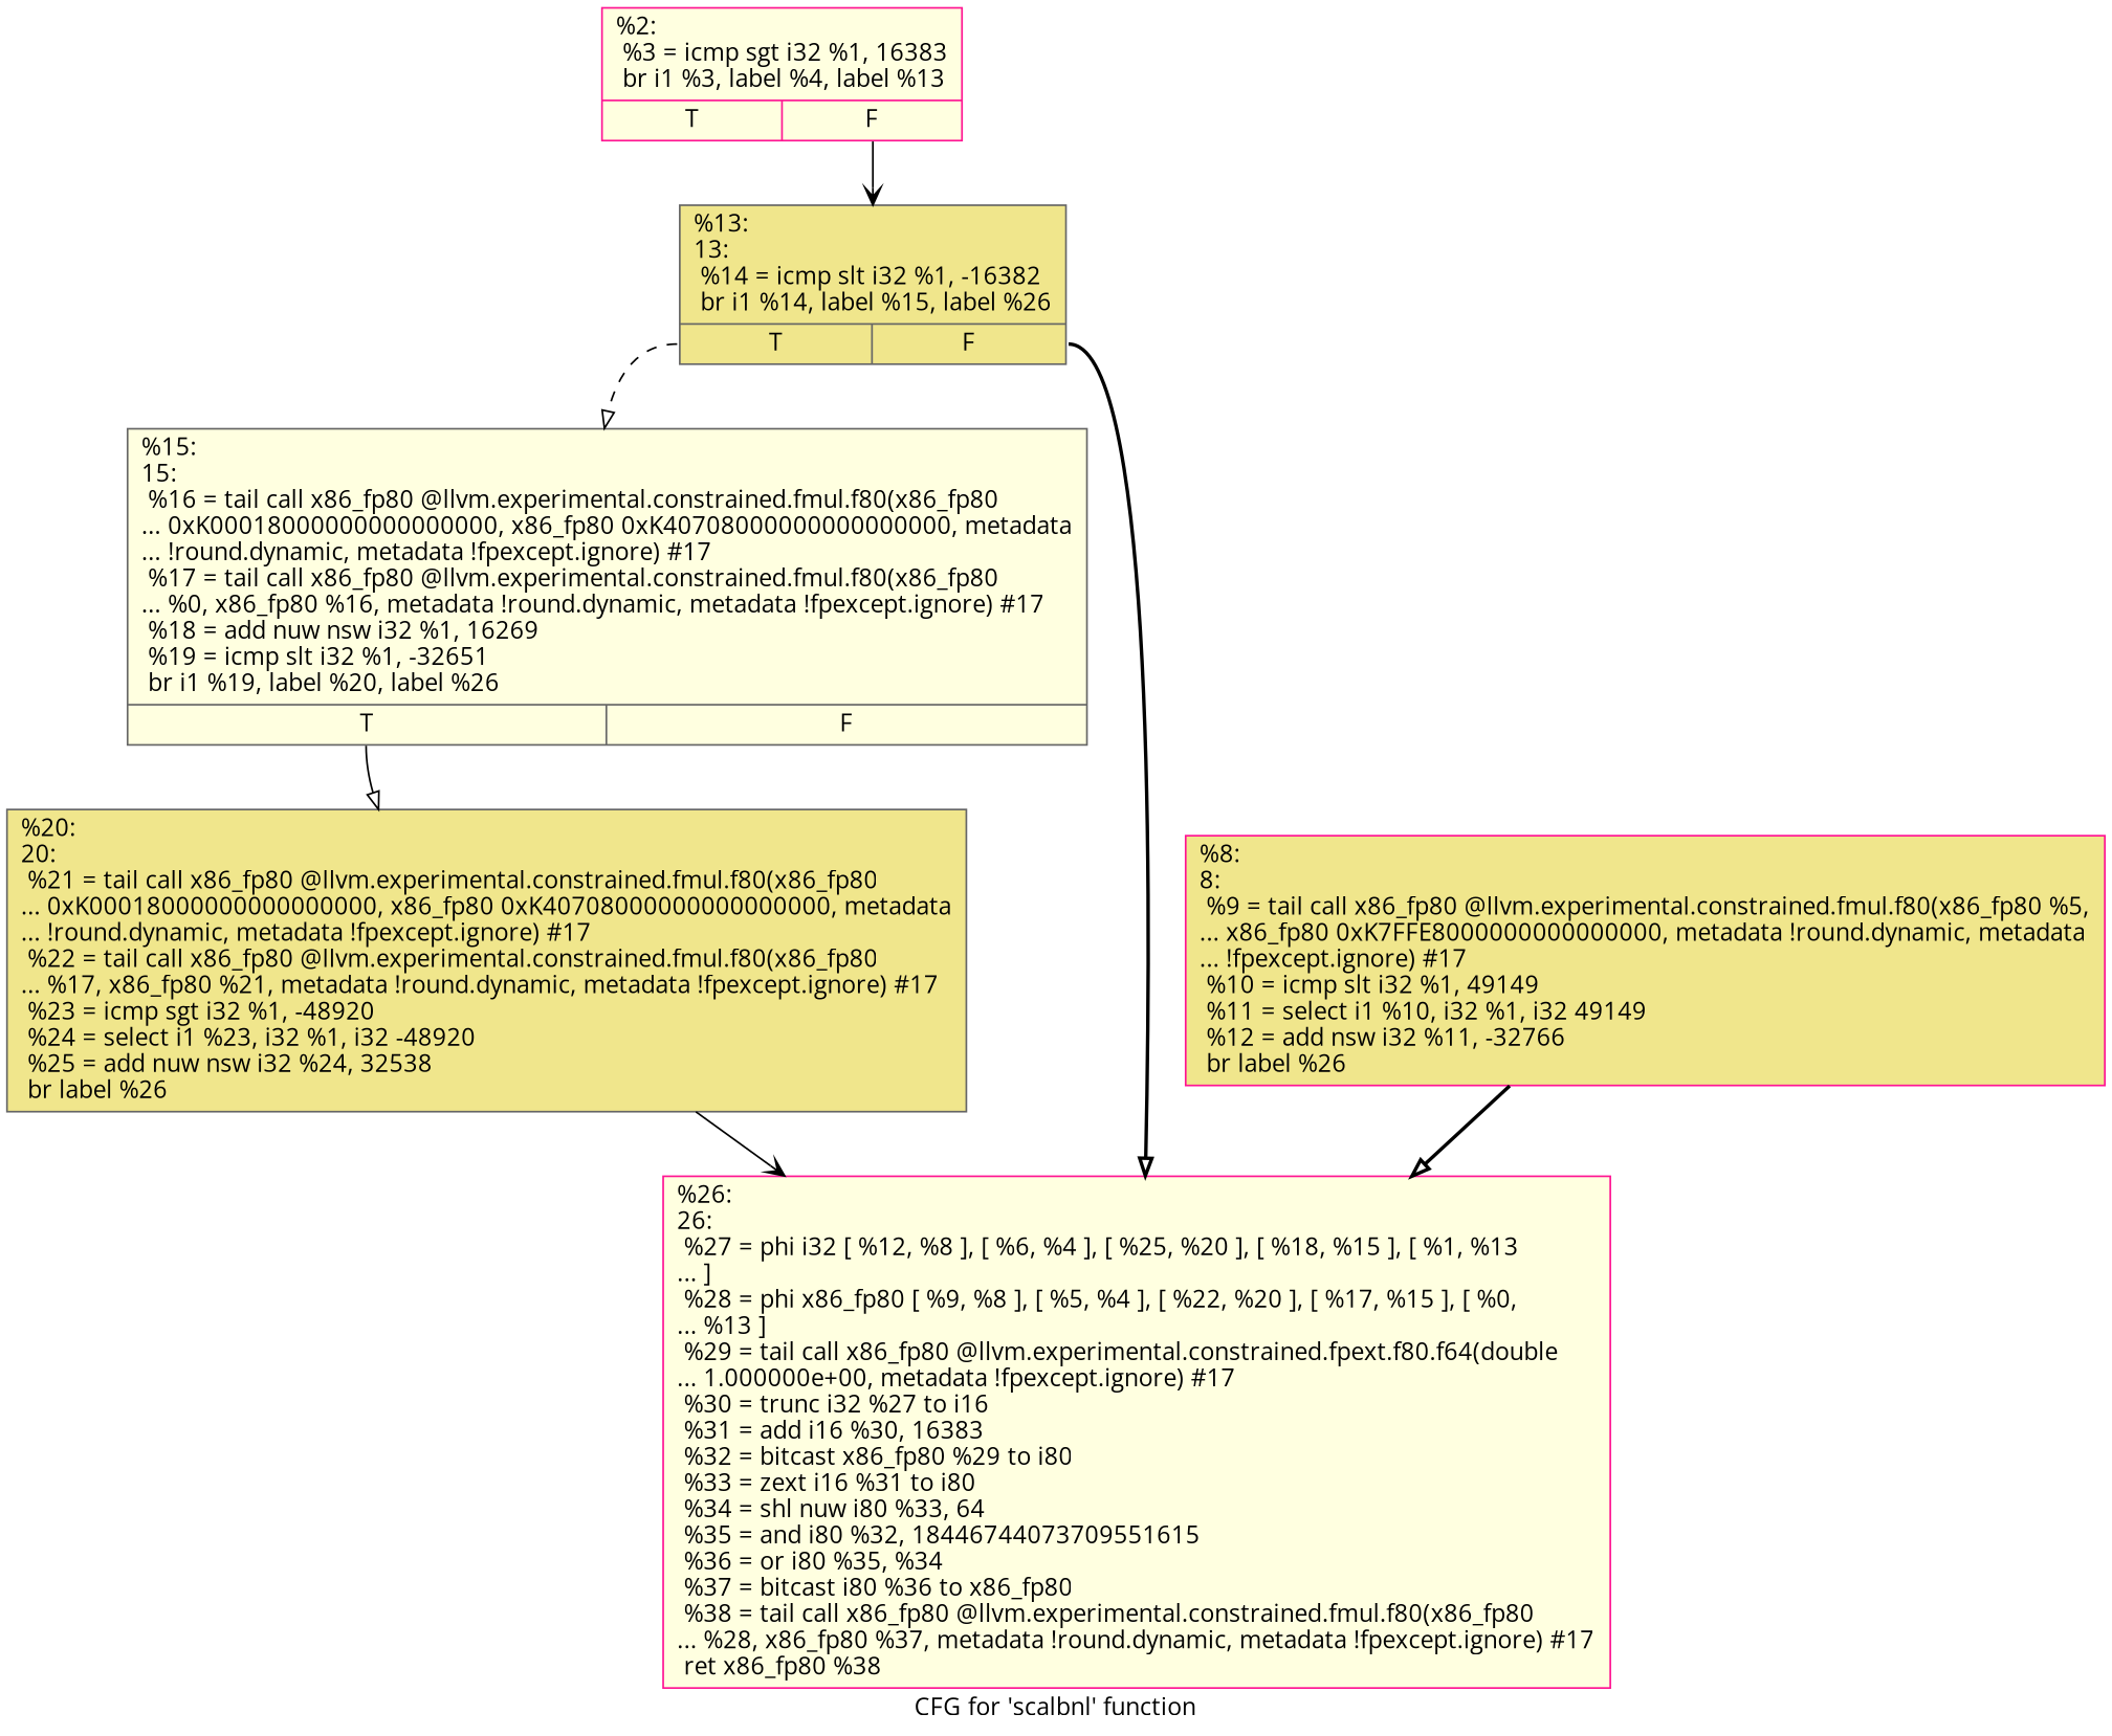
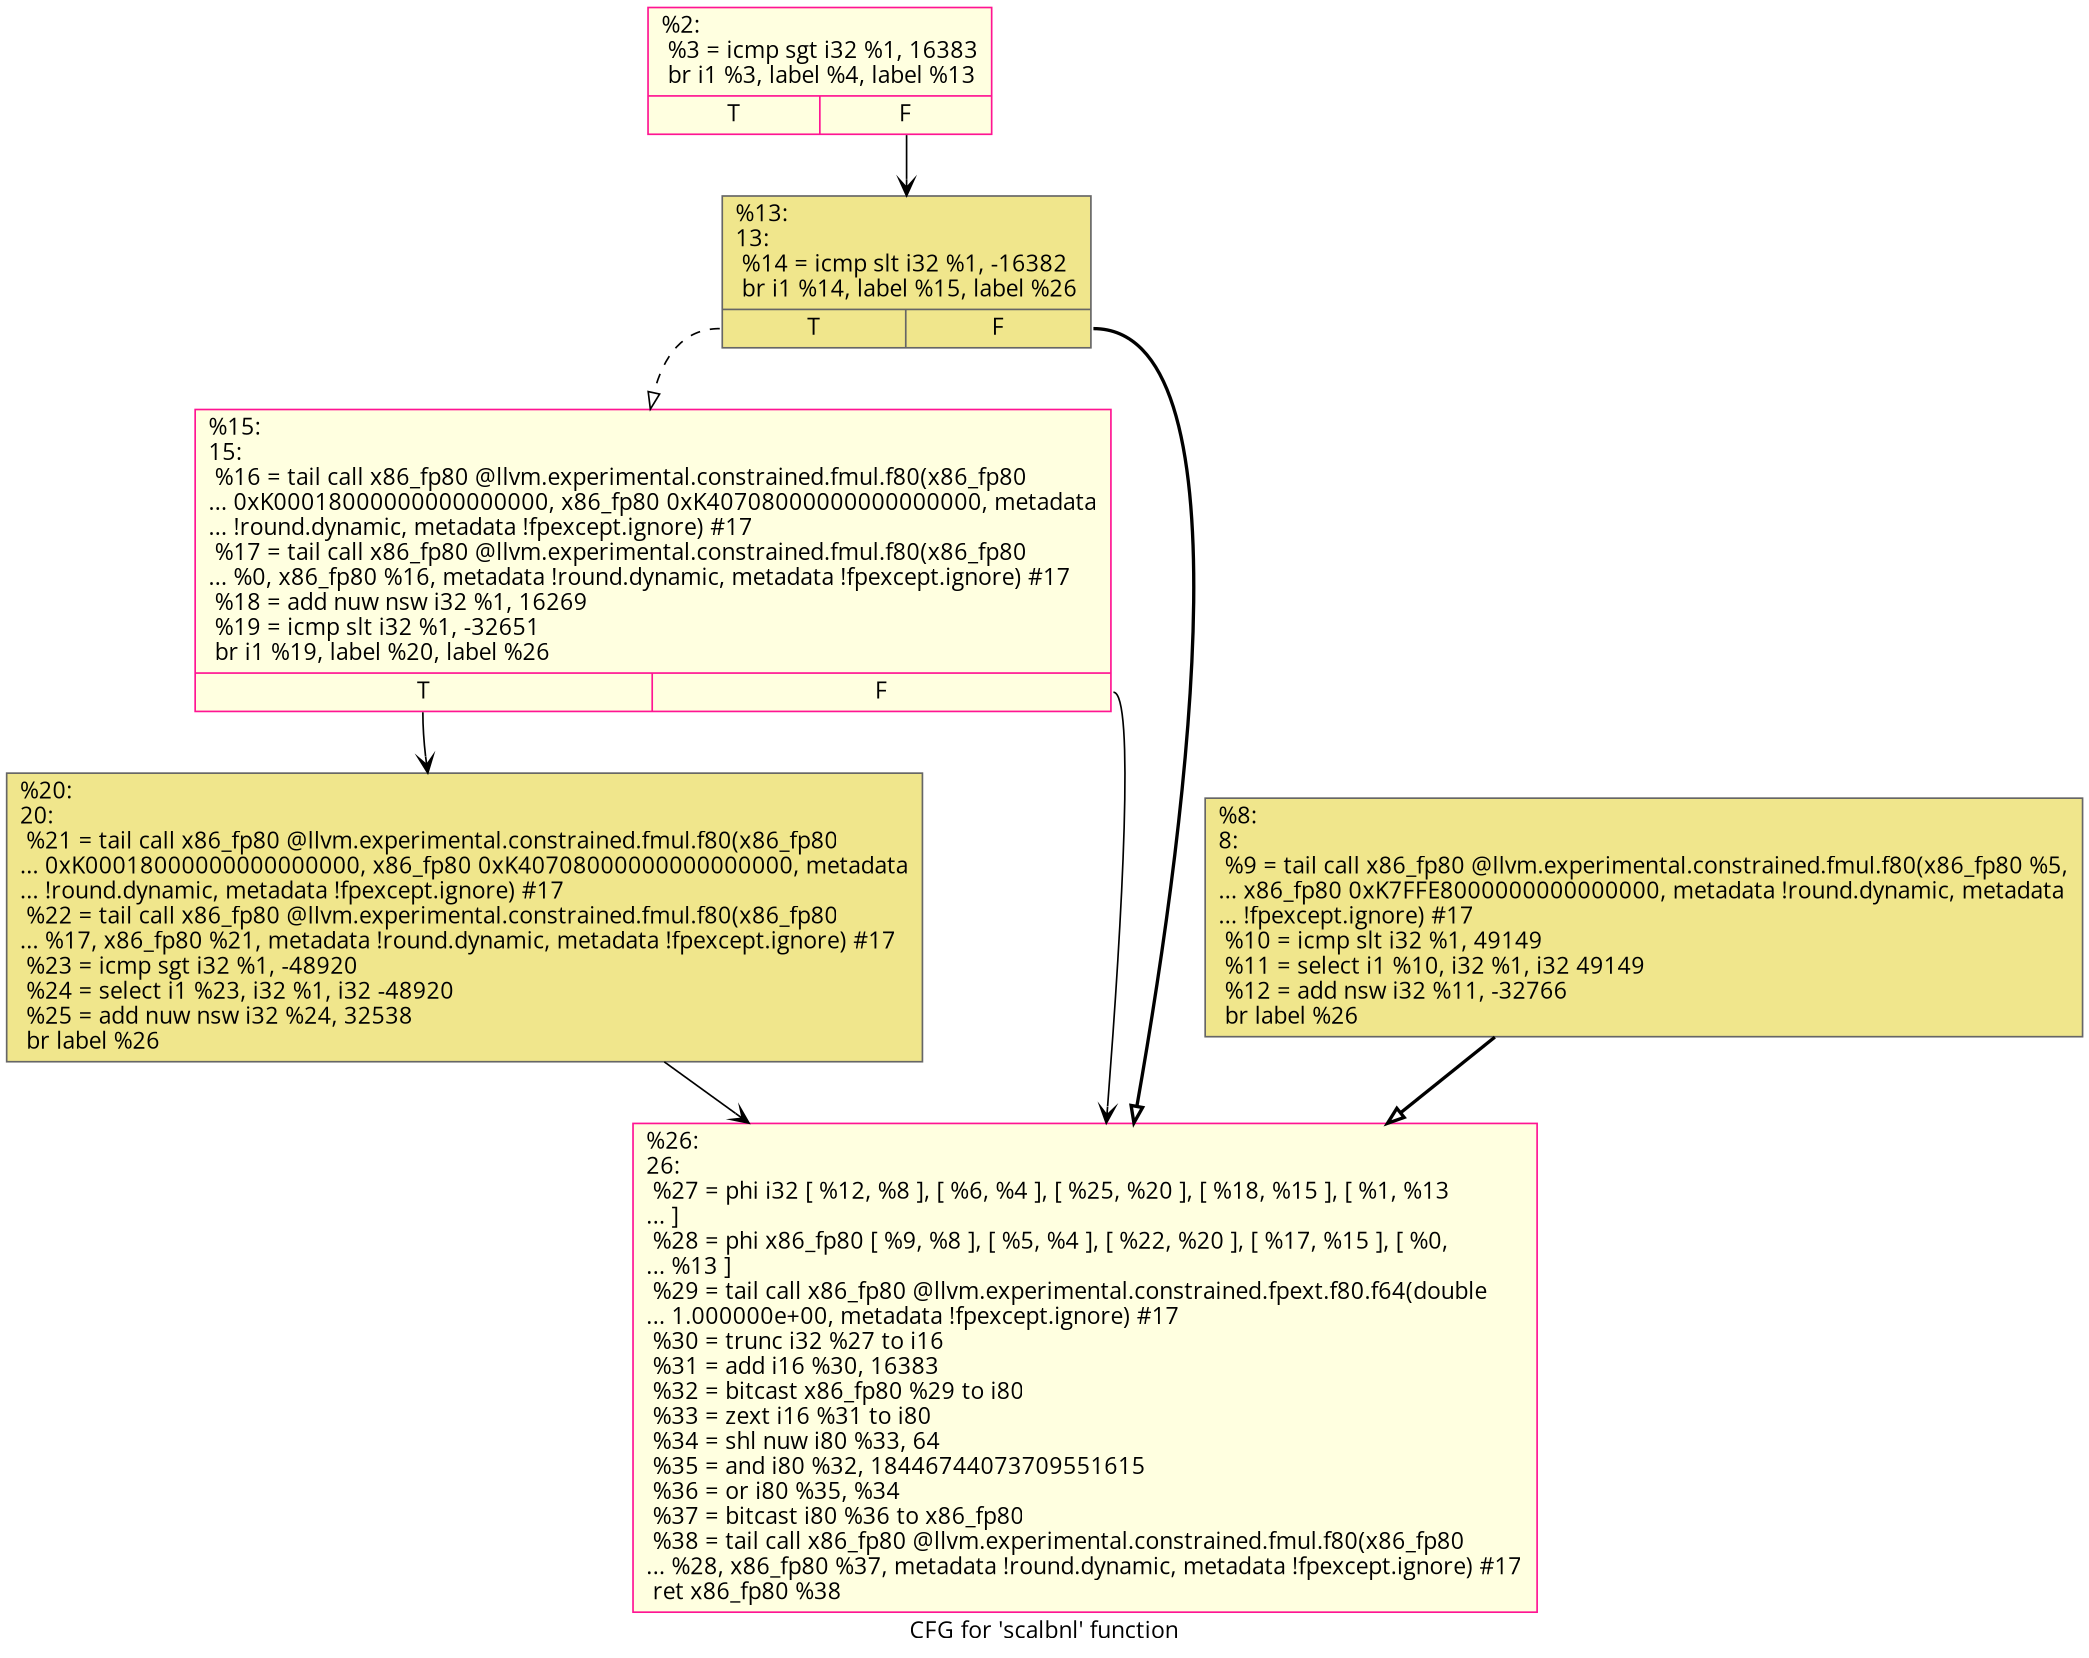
  digraph {
    fontname="Open Sans"
    label="CFG for 'scalbnl' function"
    node [color=deeppink fillcolor=lightyellow fontname="Open Sans" shape=record style=filled]
    edge [arrowhead=vee fontname="Open Sans" style=solid tailport=s0]
    n1 [label="{%2:\l  %3 = icmp sgt i32 %1, 16383\l  br i1 %3, label %4, label %13\l|{<s0>T|<s1>F}}"]
    n2 [color=gray40 fillcolor=khaki label="{%13:\l13:                                               \l  %14 = icmp slt i32 %1, -16382\l  br i1 %14, label %15, label %26\l|{<s0>T|<s1>F}}"]
    n3 [label="{%26:\l26:                                               \l  %27 = phi i32 [ %12, %8 ], [ %6, %4 ], [ %25, %20 ], [ %18, %15 ], [ %1, %13\l... ]\l  %28 = phi x86_fp80 [ %9, %8 ], [ %5, %4 ], [ %22, %20 ], [ %17, %15 ], [ %0,\l... %13 ]\l  %29 = tail call x86_fp80 @llvm.experimental.constrained.fpext.f80.f64(double\l... 1.000000e+00, metadata !fpexcept.ignore) #17\l  %30 = trunc i32 %27 to i16\l  %31 = add i16 %30, 16383\l  %32 = bitcast x86_fp80 %29 to i80\l  %33 = zext i16 %31 to i80\l  %34 = shl nuw i80 %33, 64\l  %35 = and i80 %32, 18446744073709551615\l  %36 = or i80 %35, %34\l  %37 = bitcast i80 %36 to x86_fp80\l  %38 = tail call x86_fp80 @llvm.experimental.constrained.fmul.f80(x86_fp80\l... %28, x86_fp80 %37, metadata !round.dynamic, metadata !fpexcept.ignore) #17\l  ret x86_fp80 %38\l}"]
-   n4 [color=gray40 label="{%15:\l15:                                               \l  %16 = tail call x86_fp80 @llvm.experimental.constrained.fmul.f80(x86_fp80\l... 0xK00018000000000000000, x86_fp80 0xK40708000000000000000, metadata\l... !round.dynamic, metadata !fpexcept.ignore) #17\l  %17 = tail call x86_fp80 @llvm.experimental.constrained.fmul.f80(x86_fp80\l... %0, x86_fp80 %16, metadata !round.dynamic, metadata !fpexcept.ignore) #17\l  %18 = add nuw nsw i32 %1, 16269\l  %19 = icmp slt i32 %1, -32651\l  br i1 %19, label %20, label %26\l|{<s0>T|<s1>F}}"]
-   n5 [fillcolor=khaki label="{%8:\l8:                                                \l  %9 = tail call x86_fp80 @llvm.experimental.constrained.fmul.f80(x86_fp80 %5,\l... x86_fp80 0xK7FFE8000000000000000, metadata !round.dynamic, metadata\l... !fpexcept.ignore) #17\l  %10 = icmp slt i32 %1, 49149\l  %11 = select i1 %10, i32 %1, i32 49149\l  %12 = add nsw i32 %11, -32766\l  br label %26\l}"]
+   n4 [label="{%15:\l15:                                               \l  %16 = tail call x86_fp80 @llvm.experimental.constrained.fmul.f80(x86_fp80\l... 0xK00018000000000000000, x86_fp80 0xK40708000000000000000, metadata\l... !round.dynamic, metadata !fpexcept.ignore) #17\l  %17 = tail call x86_fp80 @llvm.experimental.constrained.fmul.f80(x86_fp80\l... %0, x86_fp80 %16, metadata !round.dynamic, metadata !fpexcept.ignore) #17\l  %18 = add nuw nsw i32 %1, 16269\l  %19 = icmp slt i32 %1, -32651\l  br i1 %19, label %20, label %26\l|{<s0>T|<s1>F}}"]
+   n5 [color=gray40 fillcolor=khaki label="{%8:\l8:                                                \l  %9 = tail call x86_fp80 @llvm.experimental.constrained.fmul.f80(x86_fp80 %5,\l... x86_fp80 0xK7FFE8000000000000000, metadata !round.dynamic, metadata\l... !fpexcept.ignore) #17\l  %10 = icmp slt i32 %1, 49149\l  %11 = select i1 %10, i32 %1, i32 49149\l  %12 = add nsw i32 %11, -32766\l  br label %26\l}"]
    n6 [color=gray40 fillcolor=khaki label="{%20:\l20:                                               \l  %21 = tail call x86_fp80 @llvm.experimental.constrained.fmul.f80(x86_fp80\l... 0xK00018000000000000000, x86_fp80 0xK40708000000000000000, metadata\l... !round.dynamic, metadata !fpexcept.ignore) #17\l  %22 = tail call x86_fp80 @llvm.experimental.constrained.fmul.f80(x86_fp80\l... %17, x86_fp80 %21, metadata !round.dynamic, metadata !fpexcept.ignore) #17\l  %23 = icmp sgt i32 %1, -48920\l  %24 = select i1 %23, i32 %1, i32 -48920\l  %25 = add nuw nsw i32 %24, 32538\l  br label %26\l}"]
    n1 -> n2 [tailport=s1]
    n2 -> n3 [arrowhead=onormal style=bold tailport=s1]
    n2 -> n4 [arrowhead=onormal style=dashed]
-   n4 -> n6 [arrowhead=onormal]
+   n4 -> n3 [tailport=s1]
+   n4 -> n6
    n5 -> n3 [arrowhead=onormal style=bold]
    n6 -> n3
  }
